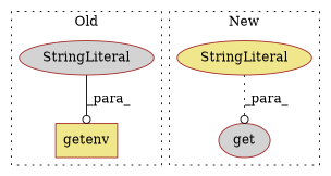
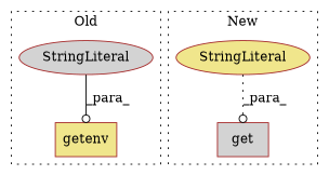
  digraph {
    node [a=32 shape=box style=filled fillcolor=khaki color=brown]
    edge [color=black arrowhead=odot]
    n1 [l="7,1" label=getenv s="225,247"]
    n2 [a=45 l=10 label=StringLiteral s=232 shape=ellipse fillcolor=lightgrey]
-   n3 [l="4,1" label=get s="463,491" shape=ellipse fillcolor=lightgrey]
+   n3 [l="4,1" label=get s="463,491" fillcolor=lightgrey]
    n4 [a=45 l=19 label=StringLiteral s=467 shape=ellipse]
    subgraph cluster_1 {
      label=Old
      style=dotted
      n1
      n2
    }
    subgraph cluster_2 {
      label=New
      style=dotted
      n3
      n4
    }
    n2 -> n1 [label=_para_ style=solid]
    n4 -> n3 [label=_para_ style=dotted]
  }
